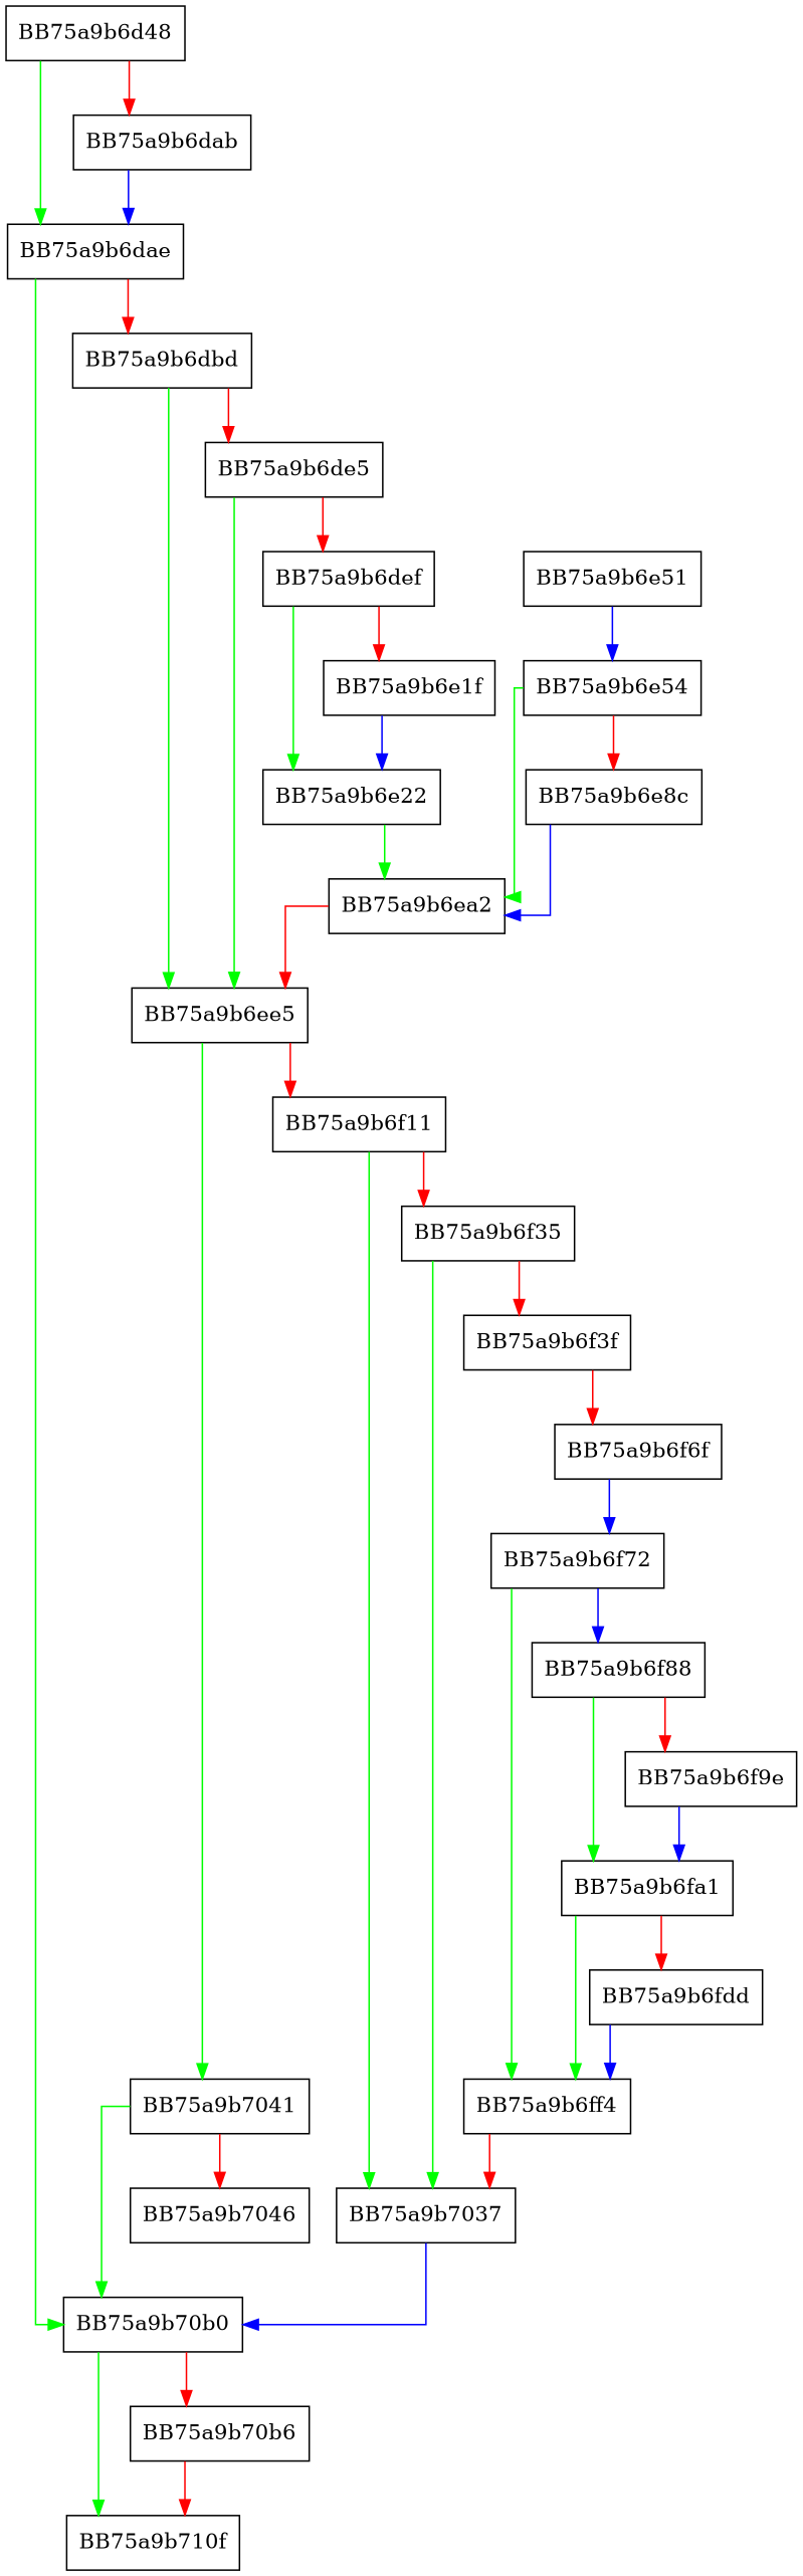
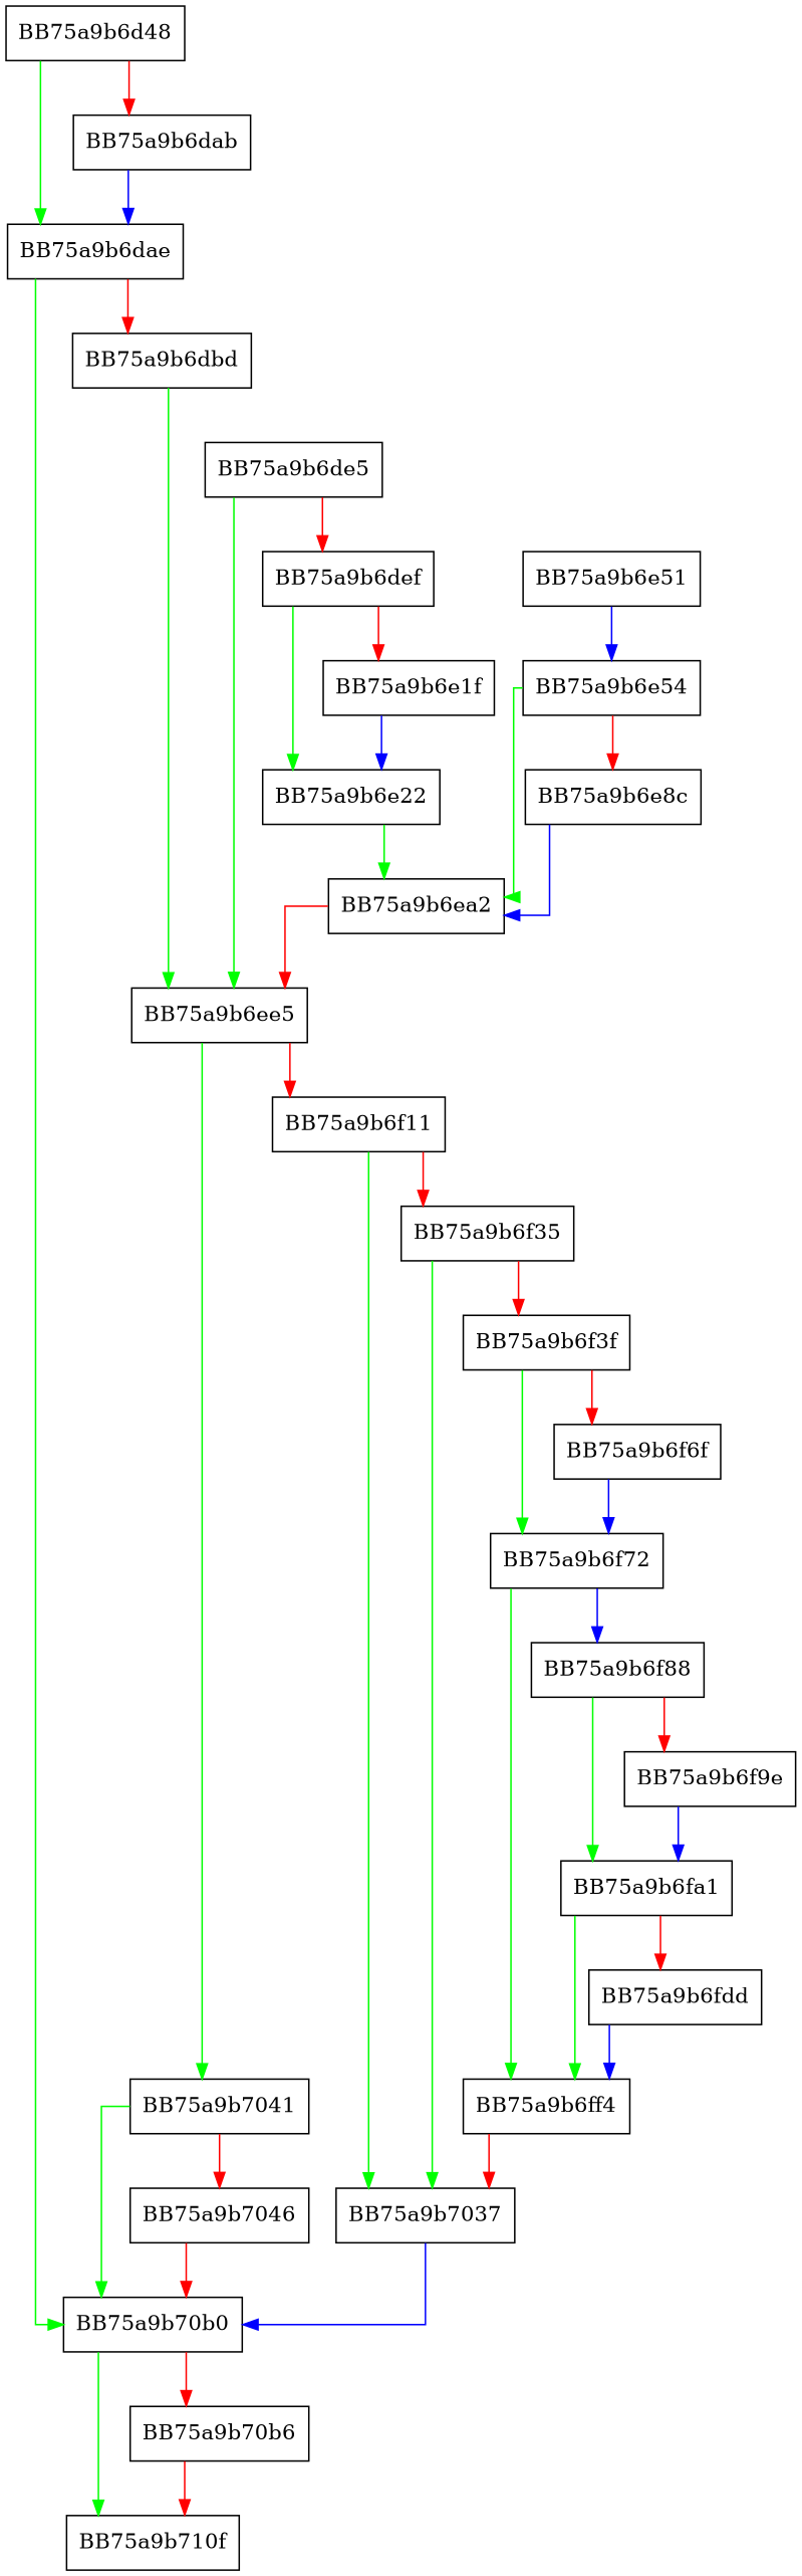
  digraph {
    splines=ortho
    node [shape=box]
    edge [color=red]
    BB75a9b6d48
    BB75a9b6dae
    BB75a9b6dab
    BB75a9b70b0
    BB75a9b6dbd
    BB75a9b710f
    BB75a9b70b6
    BB75a9b6ee5
    BB75a9b6de5
    BB75a9b7041
    BB75a9b6f11
    BB75a9b6def
    BB75a9b7046
    BB75a9b7037
    BB75a9b6f35
    BB75a9b6e22
    BB75a9b6e1f
    BB75a9b6ea2
    BB75a9b6e54
    BB75a9b6e8c
    BB75a9b6e51
    BB75a9b6f3f
    BB75a9b6f72
    BB75a9b6f6f
    BB75a9b6ff4
    BB75a9b6f88
    BB75a9b6fa1
    BB75a9b6f9e
    BB75a9b6fdd
    BB75a9b6d48 -> BB75a9b6dae [color=green]
    BB75a9b6d48 -> BB75a9b6dab
    BB75a9b6dae -> BB75a9b70b0 [color=green]
    BB75a9b6dae -> BB75a9b6dbd
    BB75a9b6dab -> BB75a9b6dae [color=blue]
    BB75a9b70b0 -> BB75a9b710f [color=green]
    BB75a9b70b0 -> BB75a9b70b6
    BB75a9b6dbd -> BB75a9b6ee5 [color=green]
-   BB75a9b6dbd -> BB75a9b6de5
    BB75a9b70b6 -> BB75a9b710f
    BB75a9b6ee5 -> BB75a9b7041 [color=green]
    BB75a9b6ee5 -> BB75a9b6f11
    BB75a9b6de5 -> BB75a9b6ee5 [color=green]
    BB75a9b6de5 -> BB75a9b6def
    BB75a9b7041 -> BB75a9b70b0 [color=green]
    BB75a9b7041 -> BB75a9b7046
    BB75a9b6f11 -> BB75a9b7037 [color=green]
    BB75a9b6f11 -> BB75a9b6f35
    BB75a9b6def -> BB75a9b6e22 [color=green]
    BB75a9b6def -> BB75a9b6e1f
+   BB75a9b7046 -> BB75a9b70b0
    BB75a9b7037 -> BB75a9b70b0 [color=blue]
    BB75a9b6f35 -> BB75a9b7037 [color=green]
    BB75a9b6f35 -> BB75a9b6f3f
    BB75a9b6e22 -> BB75a9b6ea2 [color=green]
    BB75a9b6e1f -> BB75a9b6e22 [color=blue]
    BB75a9b6ea2 -> BB75a9b6ee5
    BB75a9b6e54 -> BB75a9b6ea2 [color=green]
    BB75a9b6e54 -> BB75a9b6e8c
    BB75a9b6e8c -> BB75a9b6ea2 [color=blue]
    BB75a9b6e51 -> BB75a9b6e54 [color=blue]
+   BB75a9b6f3f -> BB75a9b6f72 [color=green]
    BB75a9b6f3f -> BB75a9b6f6f
    BB75a9b6f72 -> BB75a9b6ff4 [color=green]
    BB75a9b6f72 -> BB75a9b6f88 [color=blue]
    BB75a9b6f6f -> BB75a9b6f72 [color=blue]
    BB75a9b6ff4 -> BB75a9b7037
    BB75a9b6f88 -> BB75a9b6fa1 [color=green]
    BB75a9b6f88 -> BB75a9b6f9e
    BB75a9b6fa1 -> BB75a9b6ff4 [color=green]
    BB75a9b6fa1 -> BB75a9b6fdd
    BB75a9b6f9e -> BB75a9b6fa1 [color=blue]
    BB75a9b6fdd -> BB75a9b6ff4 [color=blue]
  }
